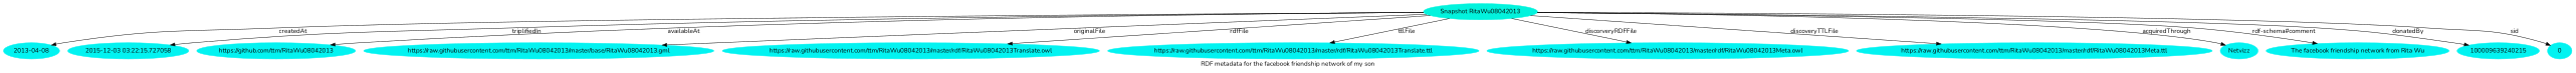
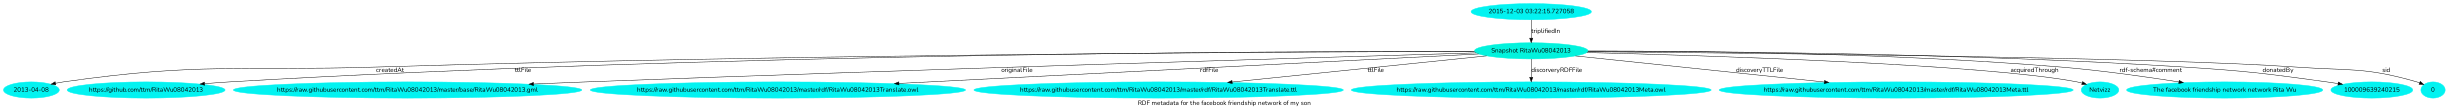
  digraph {
    fontname=Nunito
    label="RDF metadata for the facebook friendship network of my son"
    node [color="#02F3F1" fontname=Nunito style=filled]
    edge [fontname=Nunito]
    "Snapshot RitaWu08042013" [color="#02F3DD"]
    n2 [label="2013-04-08"]
    n3 [label="2015-12-03 03:22:15.727058"]
    n4 [label="https://github.com/ttm/RitaWu08042013"]
    n5 [label="https://raw.githubusercontent.com/ttm/RitaWu08042013/master/base/RitaWu08042013.gml"]
    n6 [label="https://raw.githubusercontent.com/ttm/RitaWu08042013/master/rdf/RitaWu08042013Translate.owl"]
    n7 [label="https://raw.githubusercontent.com/ttm/RitaWu08042013/master/rdf/RitaWu08042013Translate.ttl"]
    n8 [label="https://raw.githubusercontent.com/ttm/RitaWu08042013/master/rdf/RitaWu08042013Meta.owl"]
    n9 [label="https://raw.githubusercontent.com/ttm/RitaWu08042013/master/rdf/RitaWu08042013Meta.ttl"]
    n10 [label=Netvizz]
-   n11 [label="The facebook friendship network from Rita Wu"]
+   n11 [label="The facebook friendship network network Rita Wu"]
    n12 [label=100009639240215]
    n13 [label=0]
    "Snapshot RitaWu08042013" -> n2 [label=createdAt]
-   "Snapshot RitaWu08042013" -> n3 [label=triplifiedIn]
-   "Snapshot RitaWu08042013" -> n4 [label=availableAt]
+   n3 -> "Snapshot RitaWu08042013" [label=triplifiedIn]
+   "Snapshot RitaWu08042013" -> n4 [label=ttlFile]
    "Snapshot RitaWu08042013" -> n5 [label=originalFile]
    "Snapshot RitaWu08042013" -> n6 [label=rdfFile]
    "Snapshot RitaWu08042013" -> n7 [label=ttlFile]
    "Snapshot RitaWu08042013" -> n8 [label=discorveryRDFFile]
    "Snapshot RitaWu08042013" -> n9 [label=discoveryTTLFile]
    "Snapshot RitaWu08042013" -> n10 [label=acquiredThrough]
    "Snapshot RitaWu08042013" -> n11 [label="rdf-schema#comment"]
    "Snapshot RitaWu08042013" -> n12 [label=donatedBy]
    "Snapshot RitaWu08042013" -> n13 [label=sid]
  }
